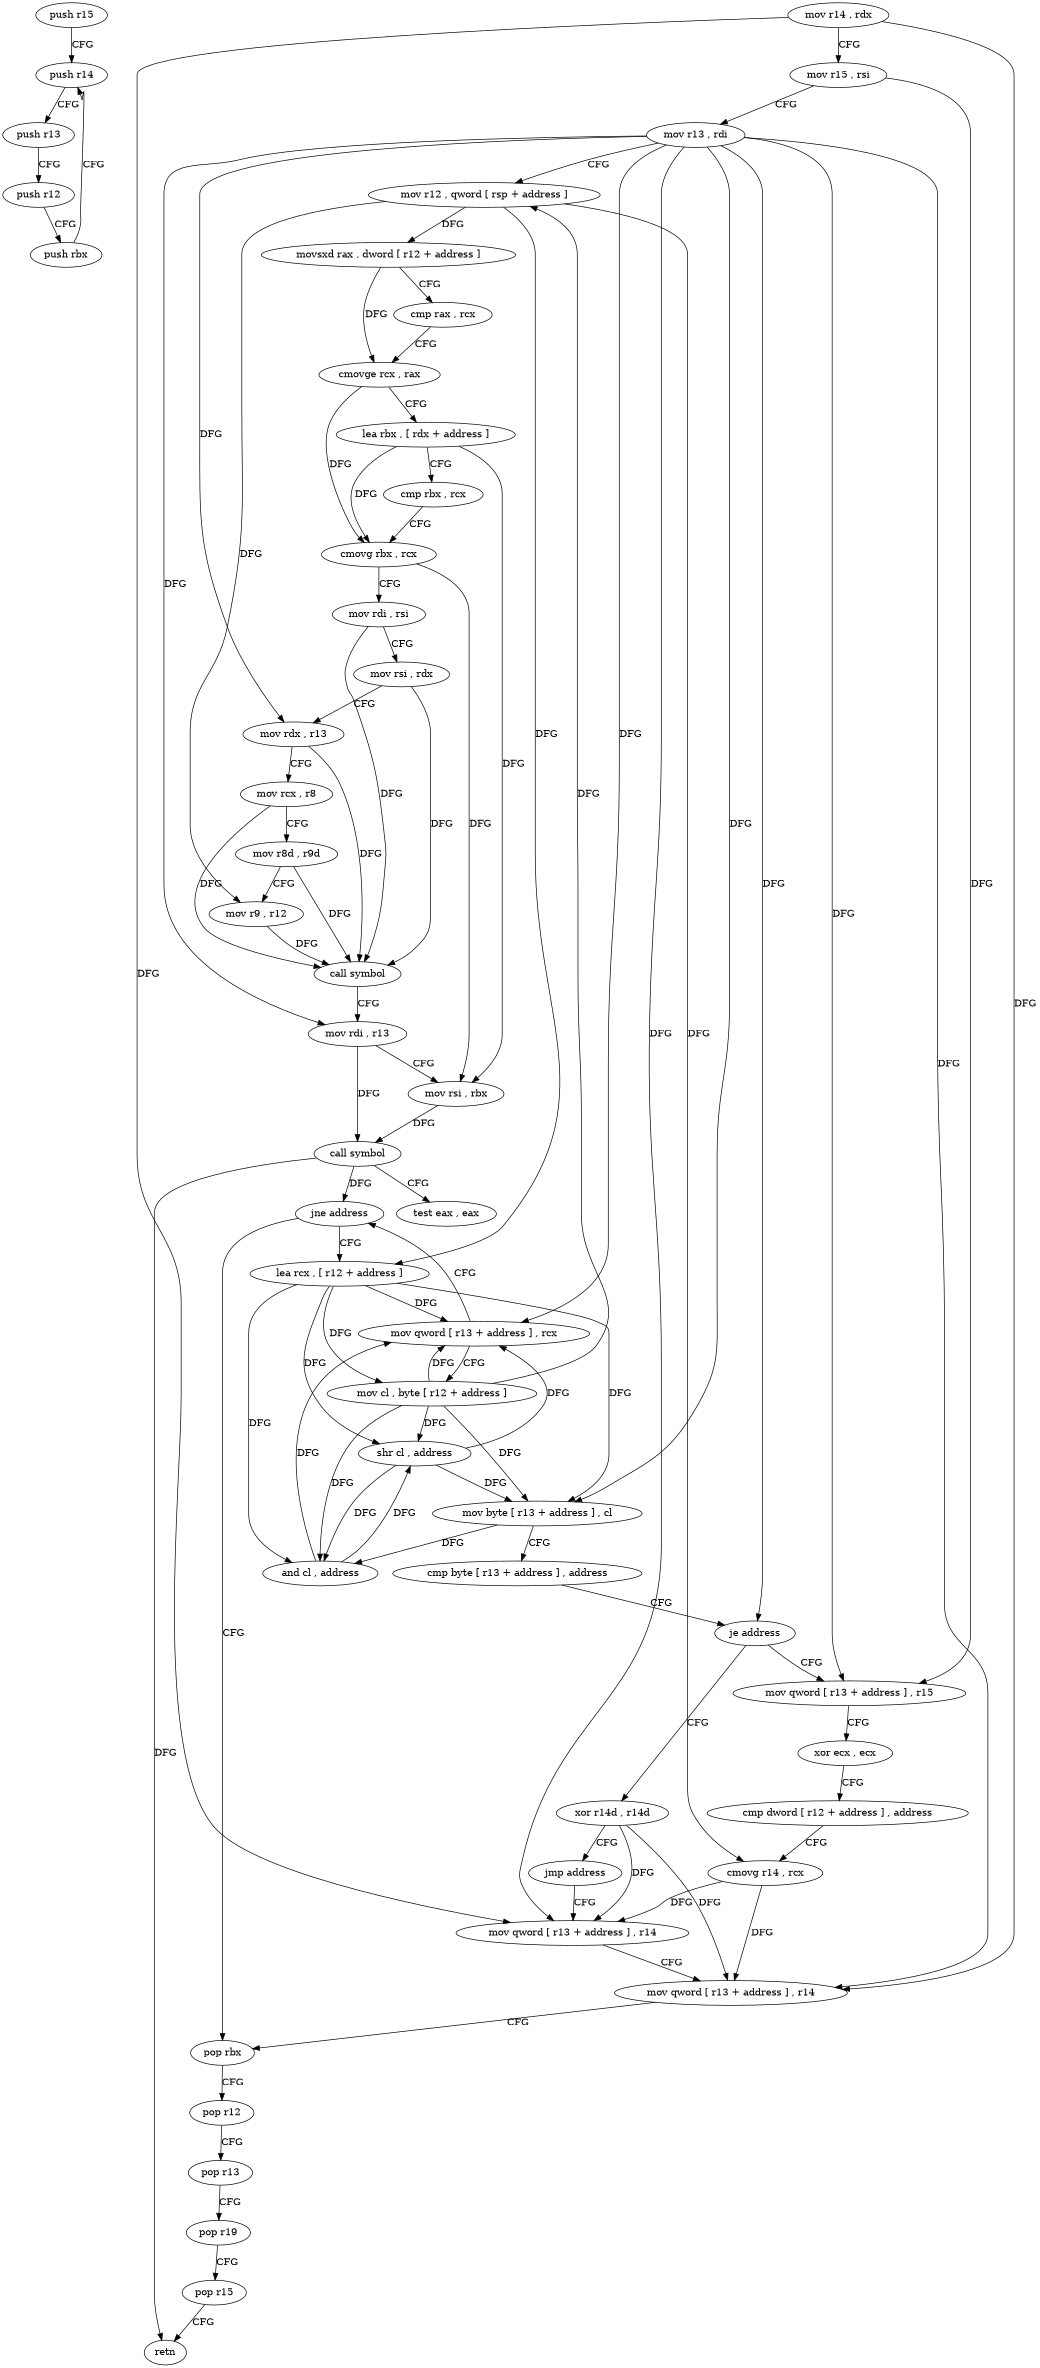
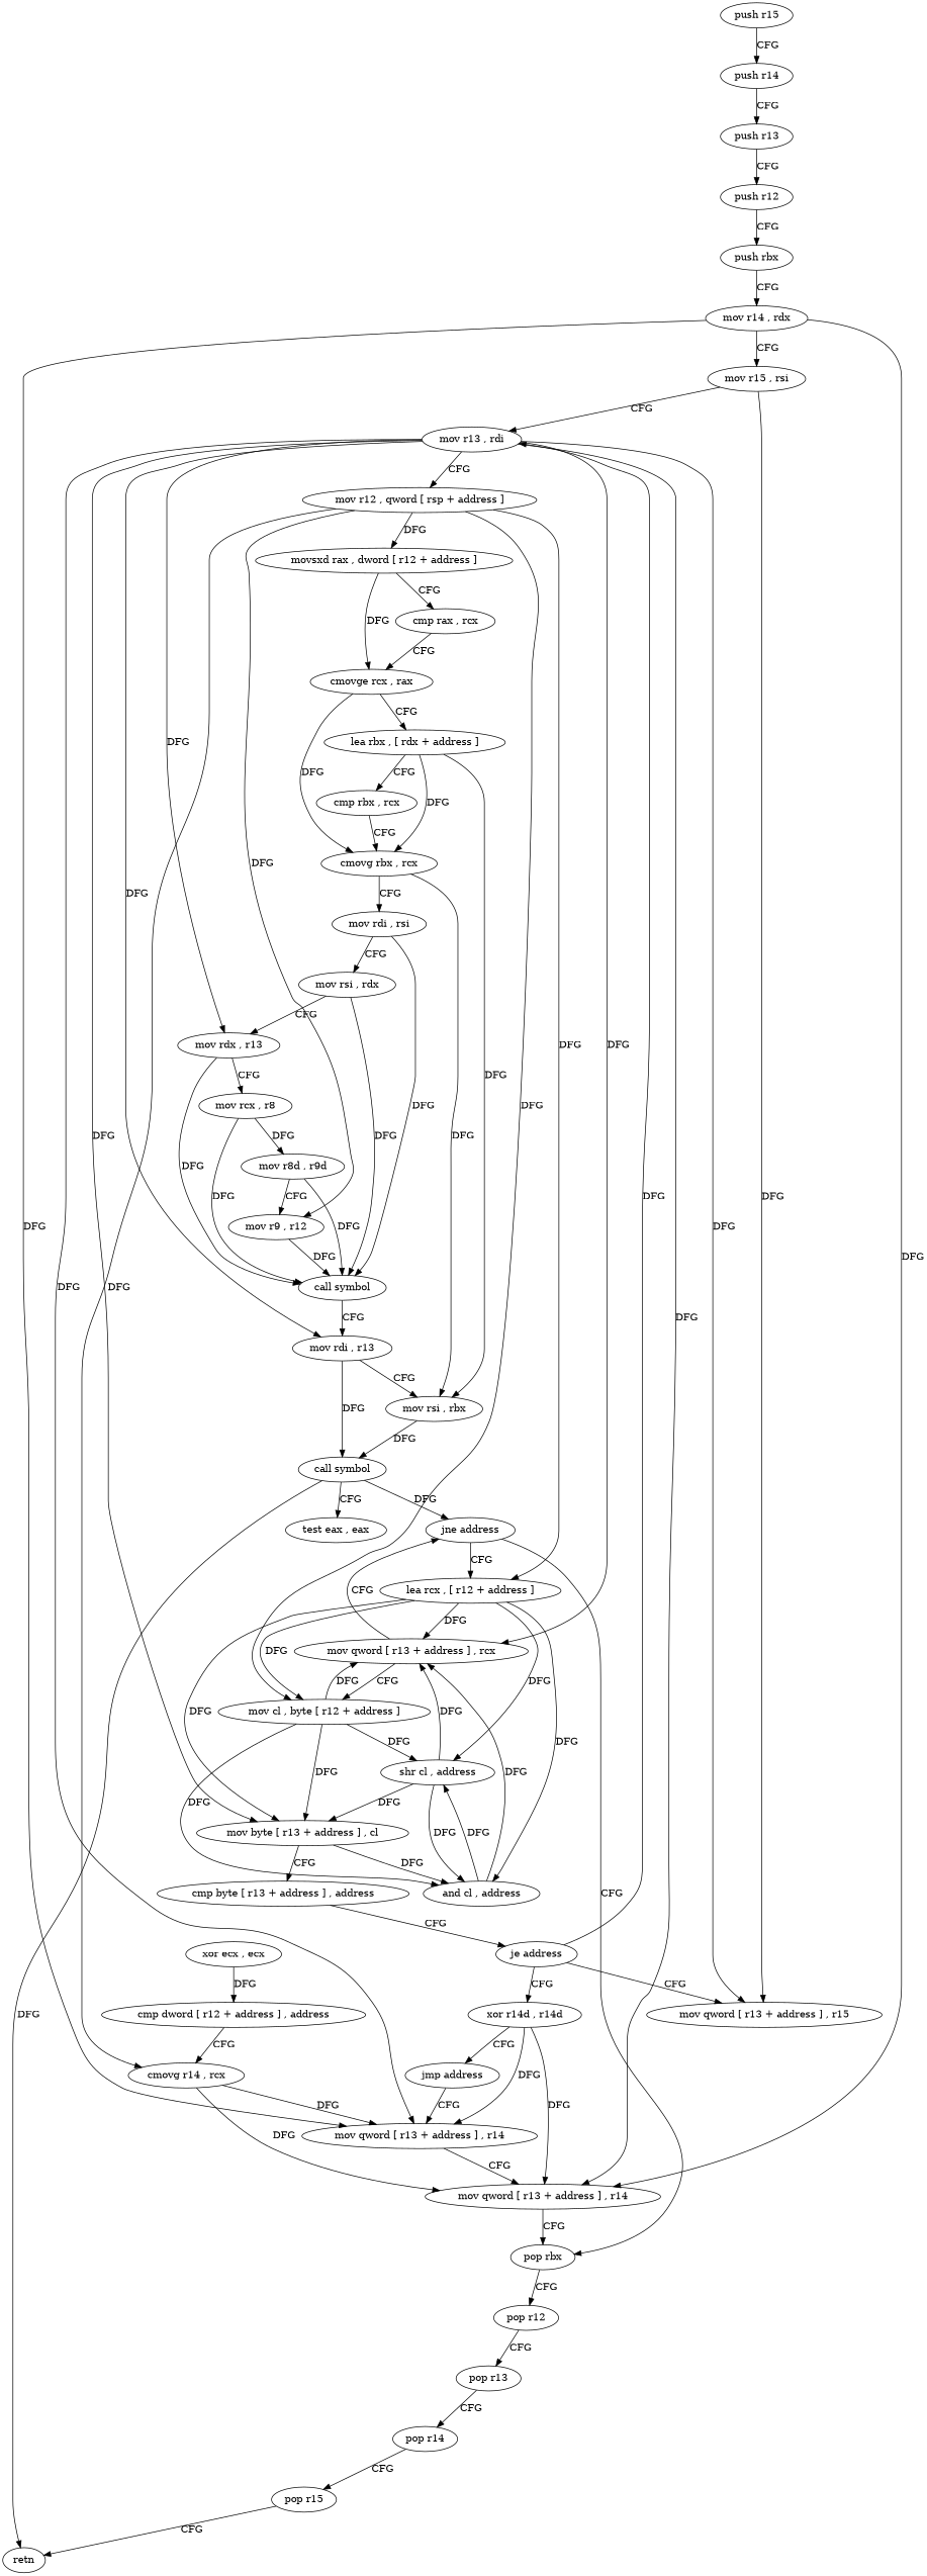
  digraph {
    n1 [label="push r15"]
    n2 [label="push r14"]
    n3 [label="push r13"]
    n4 [label="push r12"]
    n5 [label="push rbx"]
    n6 [label="mov r14 , rdx"]
    n7 [label="mov r15 , rsi"]
    n8 [label="mov qword [ r13 + address ] , r14"]
    n9 [label="mov qword [ r13 + address ] , r14"]
    n10 [label="mov r13 , rdi"]
    n11 [label="mov qword [ r13 + address ] , r15"]
    n12 [label="pop rbx"]
    n13 [label="mov r12 , qword [ rsp + address ]"]
    n14 [label="mov rdx , r13"]
    n15 [label="mov rdi , r13"]
    n16 [label="mov qword [ r13 + address ] , rcx"]
    n17 [label="mov byte [ r13 + address ] , cl"]
    n18 [label="je address"]
    n19 [label="xor ecx , ecx"]
    n20 [label="movsxd rax , dword [ r12 + address ]"]
    n21 [label="mov r9 , r12"]
    n22 [label="lea rcx , [ r12 + address ]"]
    n23 [label="mov cl , byte [ r12 + address ]"]
    n24 [label="cmovg r14 , rcx"]
    n25 [label="call symbol"]
    n26 [label="mov rcx , r8"]
    n27 [label="mov rsi , rbx"]
    n28 [label="call symbol"]
    n29 [label="jne address"]
    n30 [label="and cl , address"]
    n31 [label="cmp byte [ r13 + address ] , address"]
    n32 [label="xor r14d , r14d"]
    n33 [label="cmp rax , rcx"]
    n34 [label="cmovge rcx , rax"]
    n35 [label="shr cl , address"]
    n36 [label="lea rbx , [ rdx + address ]"]
    n37 [label="cmovg rbx , rcx"]
    n38 [label="cmp rbx , rcx"]
    n39 [label="mov rdi , rsi"]
    n40 [label="mov rsi , rdx"]
    n41 [label="mov r8d , r9d"]
    n42 [label="test eax , eax"]
    n43 [label=retn]
    n44 [label="pop r12"]
    n45 [label="pop r13"]
-   n46 [label="pop r19"]
+   n46 [label="pop r14"]
    n47 [label="pop r15"]
    n48 [label="jmp address"]
    n49 [label="cmp dword [ r12 + address ] , address"]
    n1 -> n2 [label=CFG]
    n2 -> n3 [label=CFG]
    n3 -> n4 [label=CFG]
    n4 -> n5 [label=CFG]
-   n5 -> n2 [label=CFG]
+   n5 -> n6 [label=CFG]
    n6 -> n7 [label=CFG]
    n6 -> n8 [label=DFG]
    n6 -> n9 [label=DFG]
    n7 -> n10 [label=CFG]
    n7 -> n11 [label=DFG]
    n8 -> n9 [label=CFG]
    n9 -> n12 [label=CFG]
    n10 -> n8 [label=DFG]
    n10 -> n9 [label=DFG]
    n10 -> n11 [label=DFG]
    n10 -> n13 [label=CFG]
    n10 -> n14 [label=DFG]
    n10 -> n15 [label=DFG]
    n10 -> n16 [label=DFG]
    n10 -> n17 [label=DFG]
-   n10 -> n18 [label=DFG]
-   n11 -> n19 [label=CFG]
+   n18 -> n10 [label=DFG]
    n12 -> n44 [label=CFG]
    n13 -> n20 [label=DFG]
    n13 -> n21 [label=DFG]
    n13 -> n22 [label=DFG]
-   n23 -> n13 [label=DFG]
+   n13 -> n23 [label=DFG]
    n13 -> n24 [label=DFG]
    n14 -> n25 [label=DFG]
    n14 -> n26 [label=CFG]
    n15 -> n27 [label=CFG]
    n15 -> n28 [label=DFG]
    n16 -> n23 [label=CFG]
    n16 -> n29 [label=CFG]
    n17 -> n30 [label=DFG]
    n17 -> n31 [label=CFG]
    n18 -> n11 [label=CFG]
    n18 -> n32 [label=CFG]
-   n19 -> n49 [label=CFG]
+   n19 -> n49 [label=DFG]
    n20 -> n33 [label=CFG]
    n20 -> n34 [label=DFG]
    n21 -> n25 [label=DFG]
    n22 -> n16 [label=DFG]
    n22 -> n17 [label=DFG]
    n22 -> n23 [label=DFG]
    n22 -> n30 [label=DFG]
    n22 -> n35 [label=DFG]
    n23 -> n16 [label=DFG]
    n23 -> n17 [label=DFG]
    n23 -> n30 [label=DFG]
    n23 -> n35 [label=DFG]
    n24 -> n8 [label=DFG]
    n24 -> n9 [label=DFG]
    n25 -> n15 [label=CFG]
    n26 -> n25 [label=DFG]
-   n26 -> n41 [label=CFG]
+   n26 -> n41 [label=DFG]
    n27 -> n28 [label=DFG]
    n28 -> n29 [label=DFG]
    n28 -> n42 [label=CFG]
    n28 -> n43 [label=DFG]
    n29 -> n12 [label=CFG]
    n29 -> n22 [label=CFG]
    n30 -> n16 [label=DFG]
    n30 -> n35 [label=DFG]
    n31 -> n18 [label=CFG]
    n32 -> n8 [label=DFG]
    n32 -> n9 [label=DFG]
    n32 -> n48 [label=CFG]
    n33 -> n34 [label=CFG]
    n34 -> n36 [label=CFG]
    n34 -> n37 [label=DFG]
    n35 -> n16 [label=DFG]
    n35 -> n17 [label=DFG]
    n35 -> n30 [label=DFG]
    n36 -> n27 [label=DFG]
    n36 -> n37 [label=DFG]
    n36 -> n38 [label=CFG]
    n37 -> n27 [label=DFG]
    n37 -> n39 [label=CFG]
    n38 -> n37 [label=CFG]
    n39 -> n25 [label=DFG]
    n39 -> n40 [label=CFG]
    n40 -> n14 [label=CFG]
    n40 -> n25 [label=DFG]
    n41 -> n21 [label=CFG]
    n41 -> n25 [label=DFG]
    n44 -> n45 [label=CFG]
    n45 -> n46 [label=CFG]
    n46 -> n47 [label=CFG]
    n47 -> n43 [label=CFG]
    n48 -> n8 [label=CFG]
    n49 -> n24 [label=CFG]
  }
